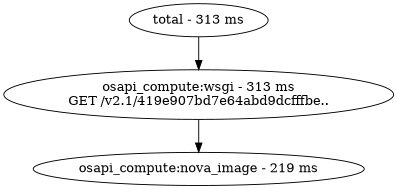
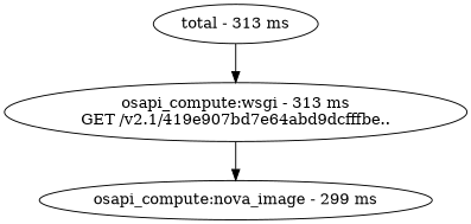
  digraph {
    n1 [label="total - 313 ms"]
    n2 [label="osapi_compute:wsgi - 313 ms\nGET /v2.1/419e907bd7e64abd9dcfffbe.."]
-   n3 [label="osapi_compute:nova_image - 219 ms"]
+   n3 [label="osapi_compute:nova_image - 299 ms"]
    n1 -> n2
    n2 -> n3
  }
